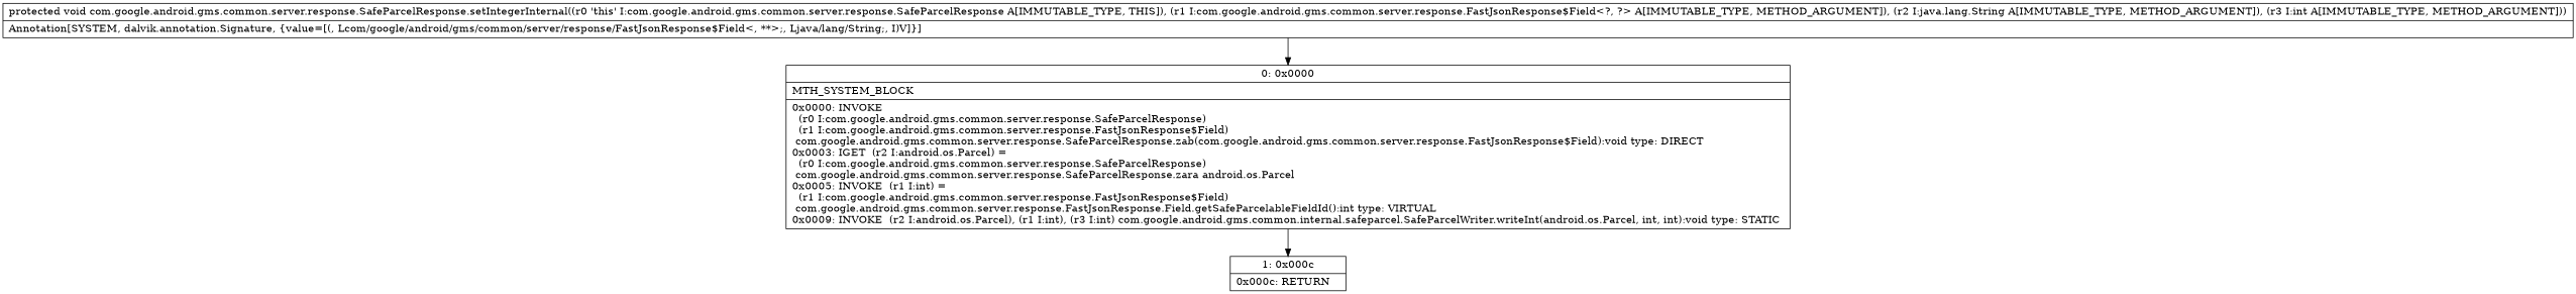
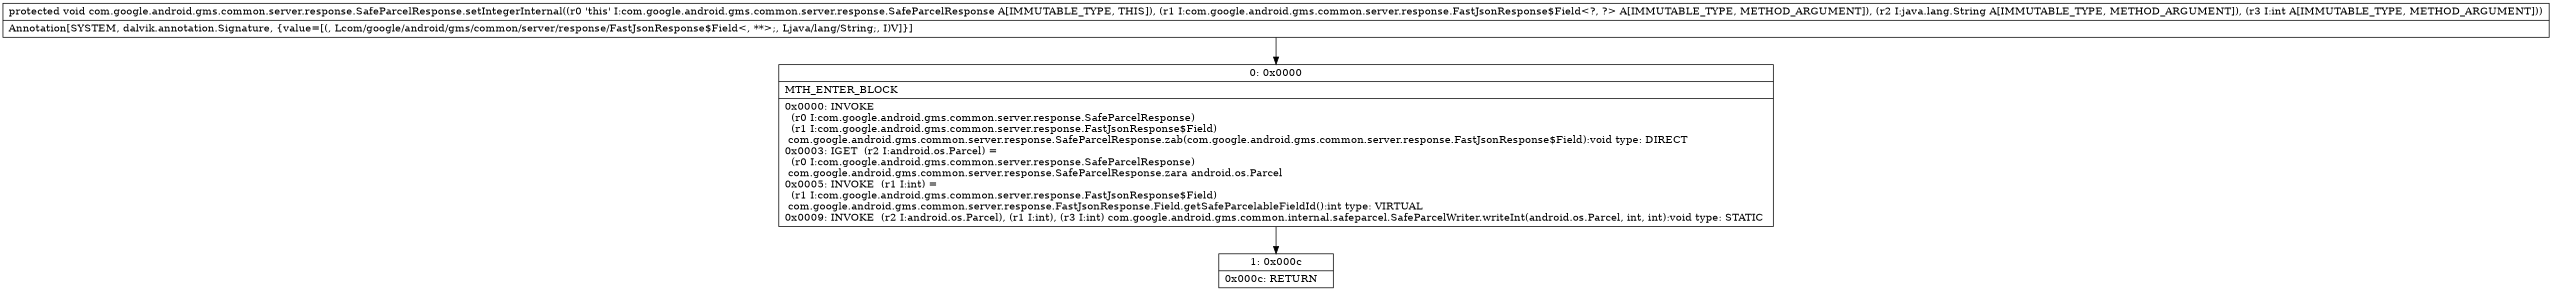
  digraph {
    node [shape=record]
-   n1 [label="{0\:\ 0x0000|MTH_SYSTEM_BLOCK\l|0x0000: INVOKE  \l  (r0 I:com.google.android.gms.common.server.response.SafeParcelResponse)\l  (r1 I:com.google.android.gms.common.server.response.FastJsonResponse$Field)\l com.google.android.gms.common.server.response.SafeParcelResponse.zab(com.google.android.gms.common.server.response.FastJsonResponse$Field):void type: DIRECT \l0x0003: IGET  (r2 I:android.os.Parcel) = \l  (r0 I:com.google.android.gms.common.server.response.SafeParcelResponse)\l com.google.android.gms.common.server.response.SafeParcelResponse.zara android.os.Parcel \l0x0005: INVOKE  (r1 I:int) = \l  (r1 I:com.google.android.gms.common.server.response.FastJsonResponse$Field)\l com.google.android.gms.common.server.response.FastJsonResponse.Field.getSafeParcelableFieldId():int type: VIRTUAL \l0x0009: INVOKE  (r2 I:android.os.Parcel), (r1 I:int), (r3 I:int) com.google.android.gms.common.internal.safeparcel.SafeParcelWriter.writeInt(android.os.Parcel, int, int):void type: STATIC \l}"]
+   n1 [label="{0\:\ 0x0000|MTH_ENTER_BLOCK\l|0x0000: INVOKE  \l  (r0 I:com.google.android.gms.common.server.response.SafeParcelResponse)\l  (r1 I:com.google.android.gms.common.server.response.FastJsonResponse$Field)\l com.google.android.gms.common.server.response.SafeParcelResponse.zab(com.google.android.gms.common.server.response.FastJsonResponse$Field):void type: DIRECT \l0x0003: IGET  (r2 I:android.os.Parcel) = \l  (r0 I:com.google.android.gms.common.server.response.SafeParcelResponse)\l com.google.android.gms.common.server.response.SafeParcelResponse.zara android.os.Parcel \l0x0005: INVOKE  (r1 I:int) = \l  (r1 I:com.google.android.gms.common.server.response.FastJsonResponse$Field)\l com.google.android.gms.common.server.response.FastJsonResponse.Field.getSafeParcelableFieldId():int type: VIRTUAL \l0x0009: INVOKE  (r2 I:android.os.Parcel), (r1 I:int), (r3 I:int) com.google.android.gms.common.internal.safeparcel.SafeParcelWriter.writeInt(android.os.Parcel, int, int):void type: STATIC \l}"]
    n2 [label="{1\:\ 0x000c|0x000c: RETURN   \l}"]
    n3 [label="{protected void com.google.android.gms.common.server.response.SafeParcelResponse.setIntegerInternal((r0 'this' I:com.google.android.gms.common.server.response.SafeParcelResponse A[IMMUTABLE_TYPE, THIS]), (r1 I:com.google.android.gms.common.server.response.FastJsonResponse$Field\<?, ?\> A[IMMUTABLE_TYPE, METHOD_ARGUMENT]), (r2 I:java.lang.String A[IMMUTABLE_TYPE, METHOD_ARGUMENT]), (r3 I:int A[IMMUTABLE_TYPE, METHOD_ARGUMENT]))  | Annotation[SYSTEM, dalvik.annotation.Signature, \{value=[(, Lcom\/google\/android\/gms\/common\/server\/response\/FastJsonResponse$Field\<, **\>;, Ljava\/lang\/String;, I)V]\}]\l}"]
    n1 -> n2
    n3 -> n1
  }
